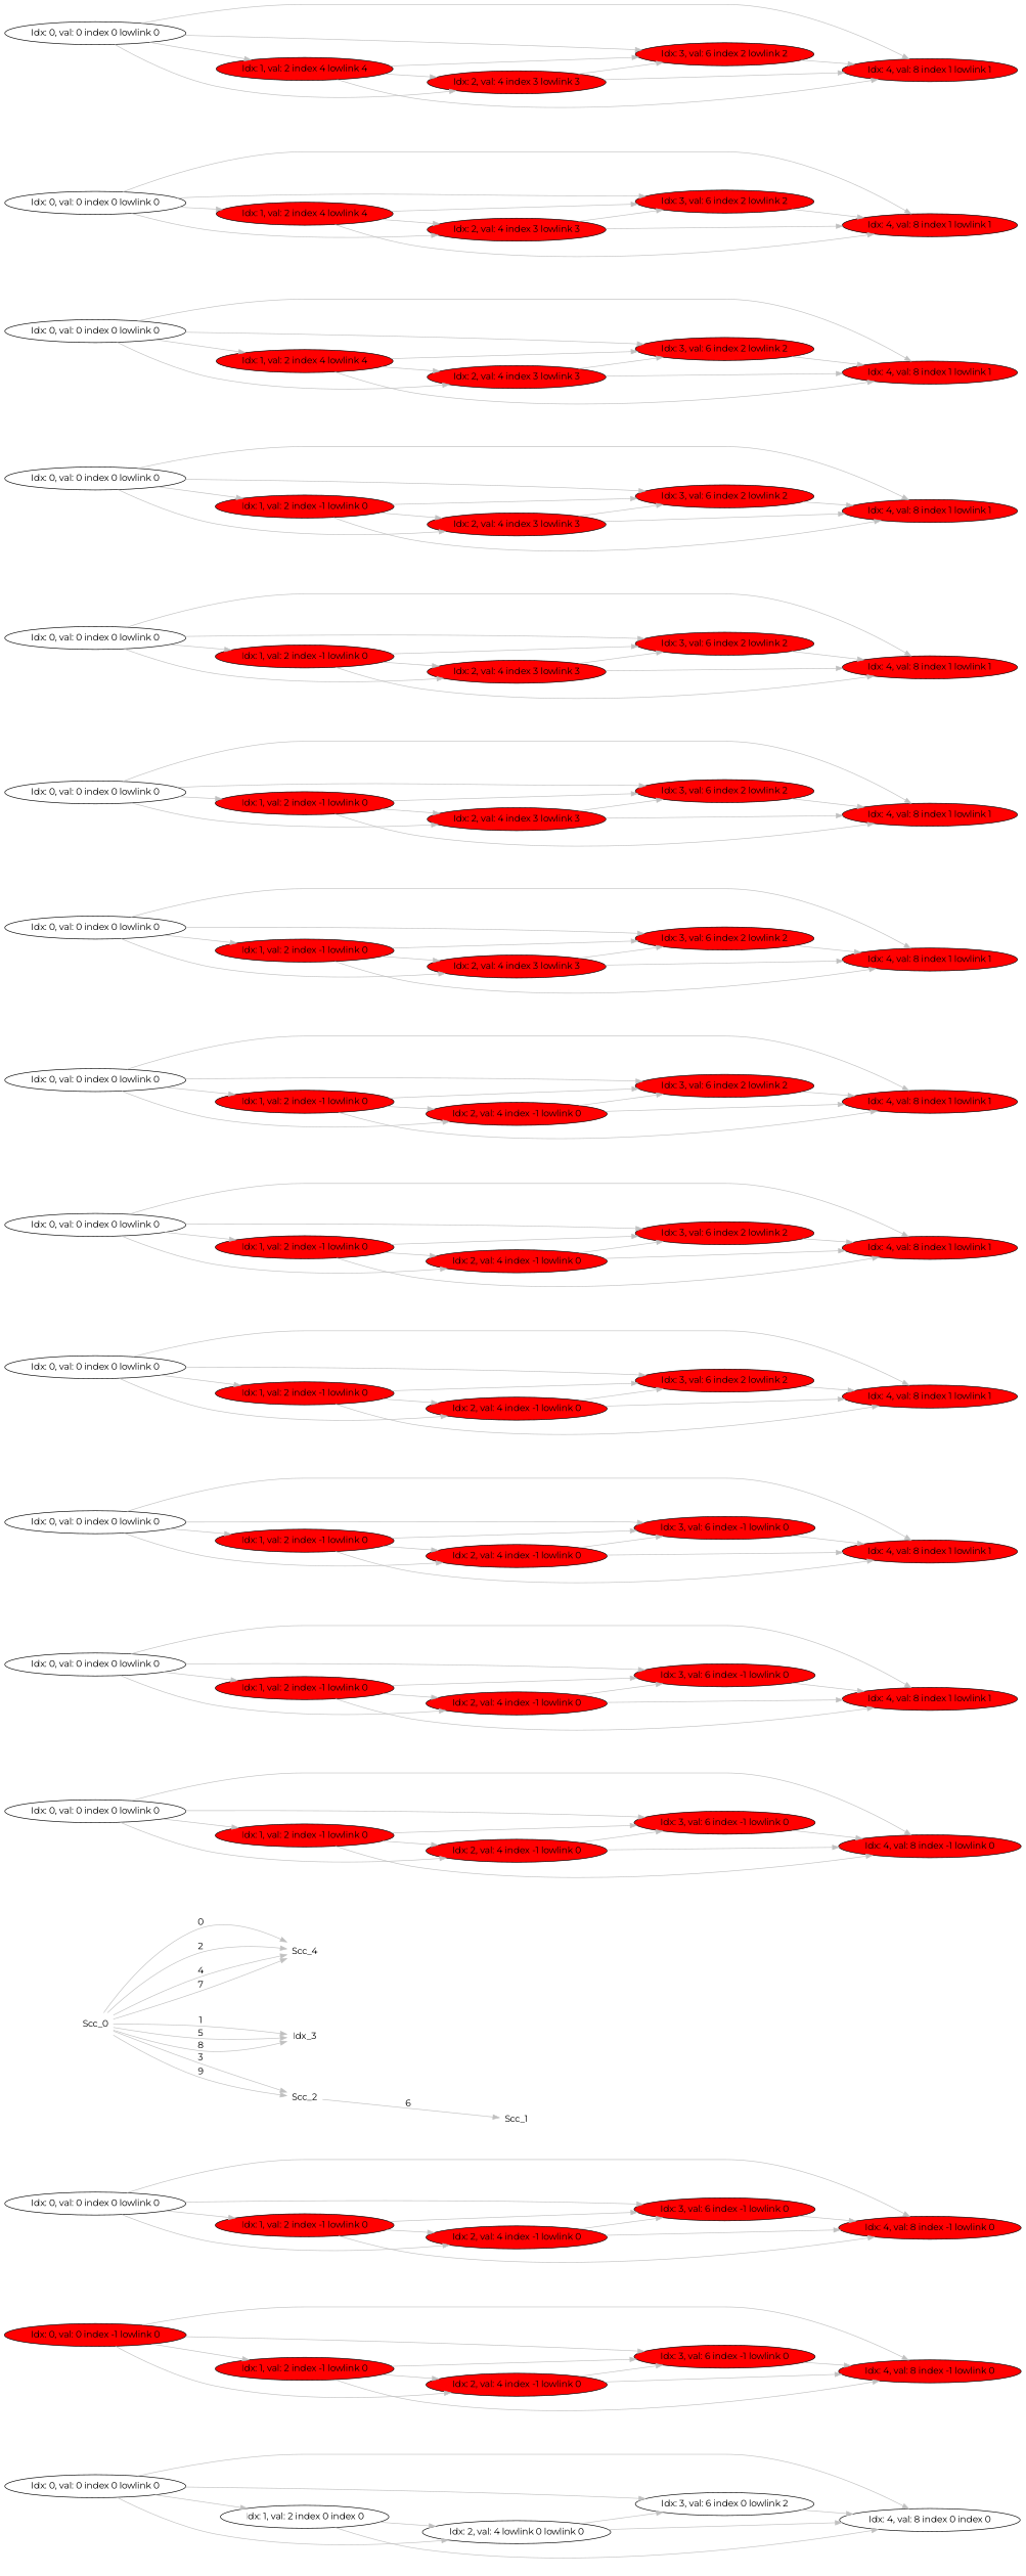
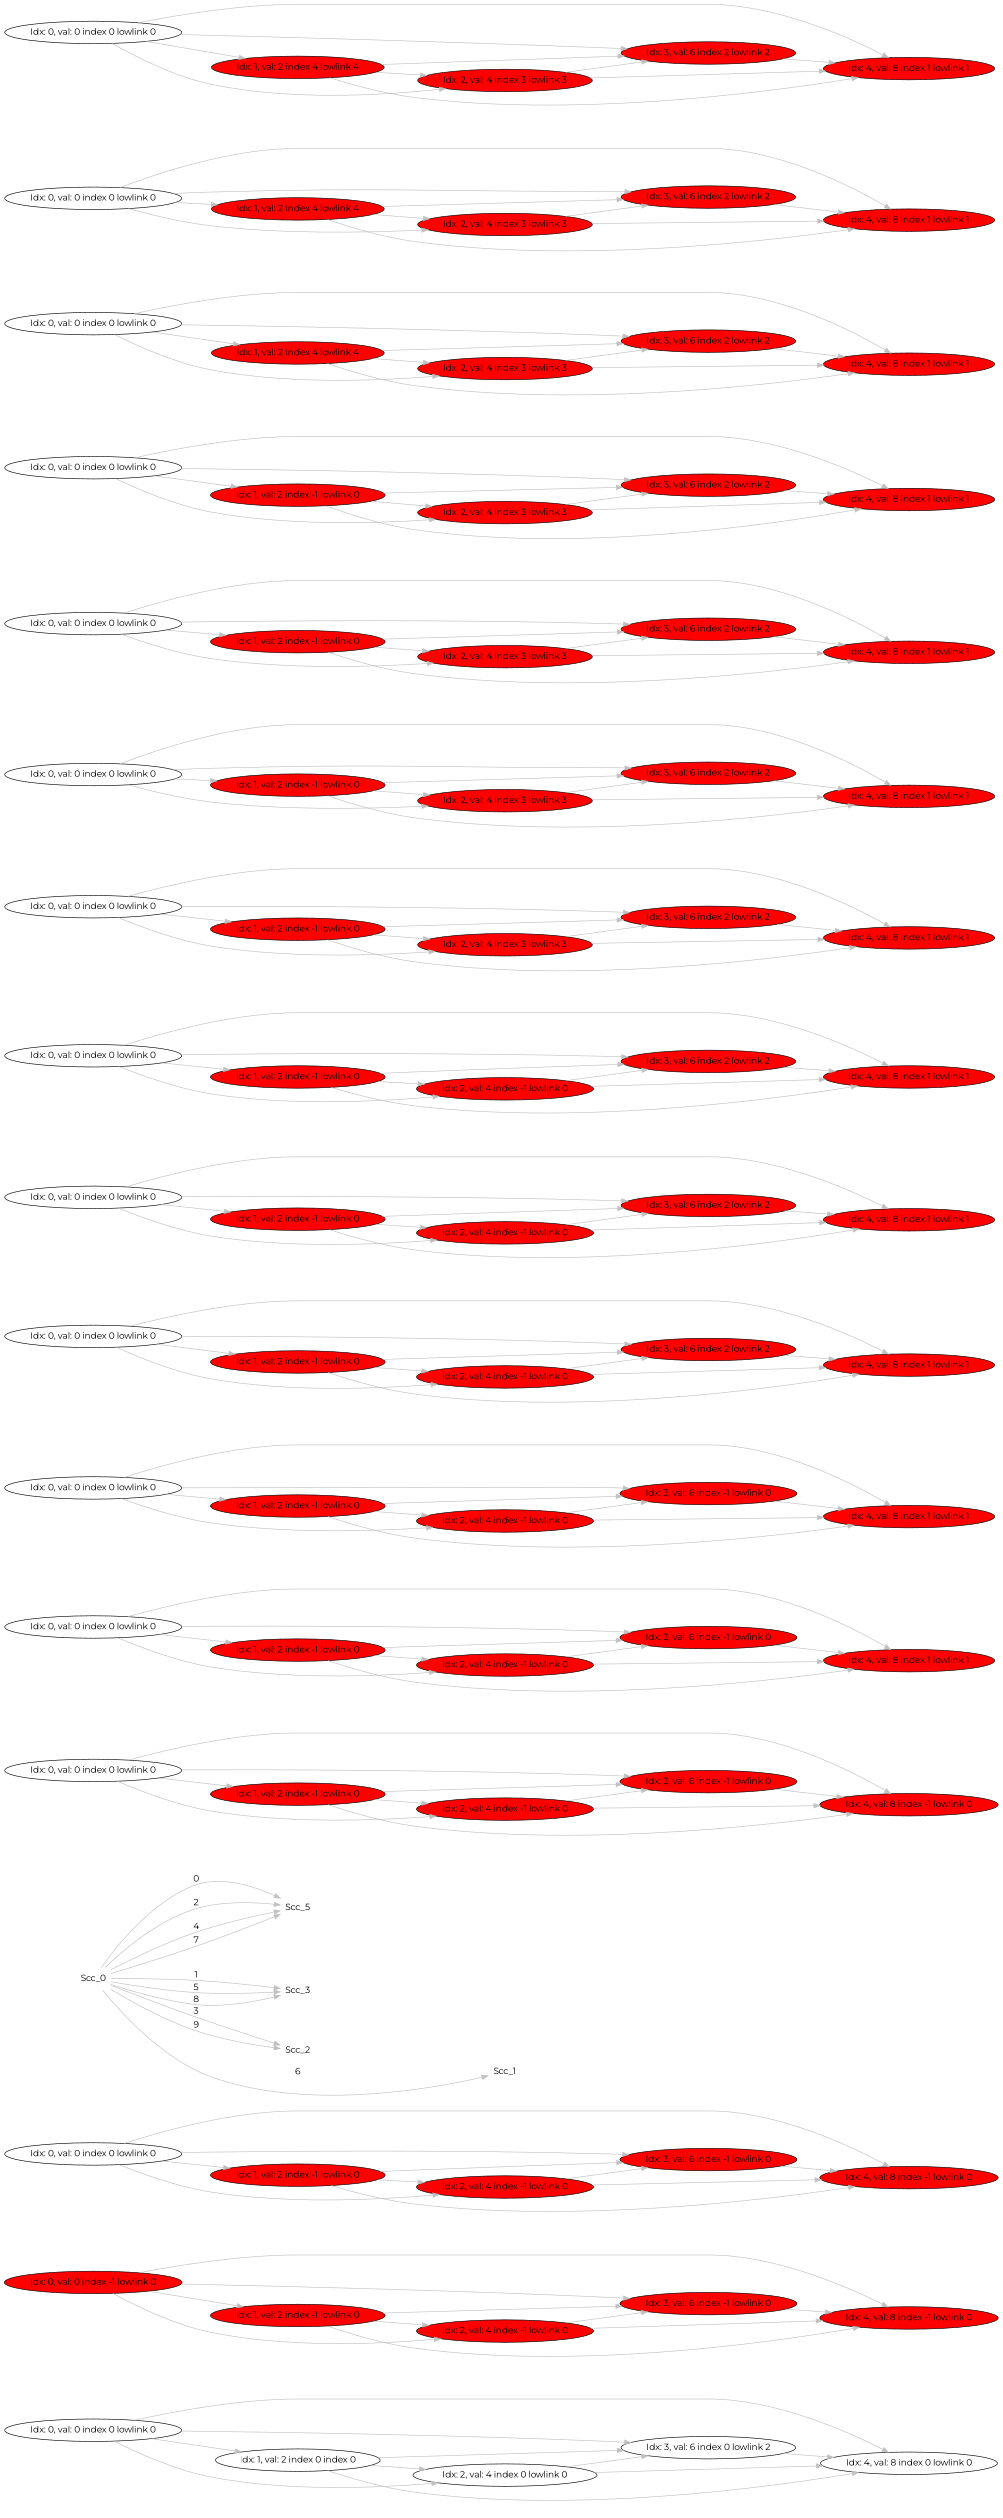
  digraph {
    fontname=Montserrat
    rankdir=LR
    node [fontname=Montserrat shape=oval fillcolor=red style=filled]
    edge [color=gray fontname=Montserrat]
    n1 [label="Idx: 0, val: 0 index 0 lowlink 0" fillcolor="" style=""]
-   n2 [label="Idx: 4, val: 8 index 0 index 0" fillcolor="" style=""]
+   n2 [label="Idx: 4, val: 8 index 0 lowlink 0" fillcolor="" style=""]
    n3 [label="Idx: 3, val: 6 index 0 lowlink 2" fillcolor="" style=""]
-   n4 [label="Idx: 2, val: 4 lowlink 0 lowlink 0" fillcolor="" style=""]
+   n4 [label="Idx: 2, val: 4 index 0 lowlink 0" fillcolor="" style=""]
    n5 [label="Idx: 1, val: 2 index 0 index 0" fillcolor="" style=""]
    n6 [label="Idx: 0, val: 0 index -1 lowlink 0"]
    n7 [label="Idx: 4, val: 8 index -1 lowlink 0"]
    n8 [label="Idx: 3, val: 6 index -1 lowlink 0"]
    n9 [label="Idx: 2, val: 4 index -1 lowlink 0"]
    n10 [label="Idx: 1, val: 2 index -1 lowlink 0"]
    n11 [label="Idx: 0, val: 0 index 0 lowlink 0" fillcolor="" style=""]
    n12 [label="Idx: 4, val: 8 index -1 lowlink 0"]
    n13 [label="Idx: 3, val: 6 index -1 lowlink 0"]
    n14 [label="Idx: 2, val: 4 index -1 lowlink 0"]
    n15 [label="Idx: 1, val: 2 index -1 lowlink 0"]
    Scc_0 [shape=none fillcolor="" style=""]
-   Scc_4 [shape=none fillcolor="" style=""]
-   Scc_3 [shape=none label=Idx_3 fillcolor="" style=""]
+   Scc_4 [shape=none label=Scc_5 fillcolor="" style=""]
+   Scc_3 [shape=none fillcolor="" style=""]
    Scc_2 [shape=none fillcolor="" style=""]
    Scc_1 [shape=none fillcolor="" style=""]
    n21 [label="Idx: 0, val: 0 index 0 lowlink 0" fillcolor="" style=""]
    n22 [label="Idx: 4, val: 8 index -1 lowlink 0"]
    n23 [label="Idx: 3, val: 6 index -1 lowlink 0"]
    n24 [label="Idx: 2, val: 4 index -1 lowlink 0"]
    n25 [label="Idx: 1, val: 2 index -1 lowlink 0"]
    n26 [label="Idx: 0, val: 0 index 0 lowlink 0" fillcolor="" style=""]
    n27 [label="Idx: 4, val: 8 index 1 lowlink 1"]
    n28 [label="Idx: 3, val: 6 index -1 lowlink 0"]
    n29 [label="Idx: 2, val: 4 index -1 lowlink 0"]
    n30 [label="Idx: 1, val: 2 index -1 lowlink 0"]
    n31 [label="Idx: 0, val: 0 index 0 lowlink 0" fillcolor="" style=""]
    n32 [label="Idx: 4, val: 8 index 1 lowlink 1"]
    n33 [label="Idx: 3, val: 6 index -1 lowlink 0"]
    n34 [label="Idx: 2, val: 4 index -1 lowlink 0"]
    n35 [label="Idx: 1, val: 2 index -1 lowlink 0"]
    n36 [label="Idx: 0, val: 0 index 0 lowlink 0" fillcolor="" style=""]
    n37 [label="Idx: 4, val: 8 index 1 lowlink 1"]
    n38 [label="Idx: 3, val: 6 index 2 lowlink 2"]
    n39 [label="Idx: 2, val: 4 index -1 lowlink 0"]
    n40 [label="Idx: 1, val: 2 index -1 lowlink 0"]
    n41 [label="Idx: 0, val: 0 index 0 lowlink 0" fillcolor="" style=""]
    n42 [label="Idx: 4, val: 8 index 1 lowlink 1"]
    n43 [label="Idx: 3, val: 6 index 2 lowlink 2"]
    n44 [label="Idx: 2, val: 4 index -1 lowlink 0"]
    n45 [label="Idx: 1, val: 2 index -1 lowlink 0"]
    n46 [label="Idx: 0, val: 0 index 0 lowlink 0" fillcolor="" style=""]
    n47 [label="Idx: 4, val: 8 index 1 lowlink 1"]
    n48 [label="Idx: 3, val: 6 index 2 lowlink 2"]
    n49 [label="Idx: 2, val: 4 index -1 lowlink 0"]
    n50 [label="Idx: 1, val: 2 index -1 lowlink 0"]
    n51 [label="Idx: 0, val: 0 index 0 lowlink 0" fillcolor="" style=""]
    n52 [label="Idx: 4, val: 8 index 1 lowlink 1"]
    n53 [label="Idx: 3, val: 6 index 2 lowlink 2"]
    n54 [label="Idx: 2, val: 4 index 3 lowlink 3"]
    n55 [label="Idx: 1, val: 2 index -1 lowlink 0"]
    n56 [label="Idx: 0, val: 0 index 0 lowlink 0" fillcolor="" style=""]
    n57 [label="Idx: 4, val: 8 index 1 lowlink 1"]
    n58 [label="Idx: 3, val: 6 index 2 lowlink 2"]
    n59 [label="Idx: 2, val: 4 index 3 lowlink 3"]
    n60 [label="Idx: 1, val: 2 index -1 lowlink 0"]
    n61 [label="Idx: 0, val: 0 index 0 lowlink 0" fillcolor="" style=""]
    n62 [label="Idx: 4, val: 8 index 1 lowlink 1"]
    n63 [label="Idx: 3, val: 6 index 2 lowlink 2"]
    n64 [label="Idx: 2, val: 4 index 3 lowlink 3"]
    n65 [label="Idx: 1, val: 2 index -1 lowlink 0"]
    n66 [label="Idx: 0, val: 0 index 0 lowlink 0" fillcolor="" style=""]
    n67 [label="Idx: 4, val: 8 index 1 lowlink 1"]
    n68 [label="Idx: 3, val: 6 index 2 lowlink 2"]
    n69 [label="Idx: 2, val: 4 index 3 lowlink 3"]
    n70 [label="Idx: 1, val: 2 index -1 lowlink 0"]
    n71 [label="Idx: 0, val: 0 index 0 lowlink 0" fillcolor="" style=""]
    n72 [label="Idx: 4, val: 8 index 1 lowlink 1"]
    n73 [label="Idx: 3, val: 6 index 2 lowlink 2"]
    n74 [label="Idx: 2, val: 4 index 3 lowlink 3"]
    n75 [label="Idx: 1, val: 2 index 4 lowlink 4"]
    n76 [label="Idx: 0, val: 0 index 0 lowlink 0" fillcolor="" style=""]
    n77 [label="Idx: 4, val: 8 index 1 lowlink 1"]
    n78 [label="Idx: 3, val: 6 index 2 lowlink 2"]
    n79 [label="Idx: 2, val: 4 index 3 lowlink 3"]
    n80 [label="Idx: 1, val: 2 index 4 lowlink 4"]
    n81 [label="Idx: 0, val: 0 index 0 lowlink 0" fillcolor="" style=""]
    n82 [label="Idx: 4, val: 8 index 1 lowlink 1"]
    n83 [label="Idx: 3, val: 6 index 2 lowlink 2"]
    n84 [label="Idx: 2, val: 4 index 3 lowlink 3"]
    n85 [label="Idx: 1, val: 2 index 4 lowlink 4"]
    n1 -> n2
    n1 -> n3
    n1 -> n4
    n1 -> n5
    n3 -> n2
    n4 -> n2
    n4 -> n3
    n5 -> n2
+   n5 -> n3
    n5 -> n4
    n6 -> n7
    n6 -> n8
    n6 -> n9
    n6 -> n10
    n8 -> n7
    n9 -> n7
    n9 -> n8
    n10 -> n7
    n10 -> n8
    n10 -> n9
    n11 -> n12
    n11 -> n13
    n11 -> n14
    n11 -> n15
    n13 -> n12
    n14 -> n12
    n14 -> n13
    n15 -> n12
    n15 -> n13
    n15 -> n14
    Scc_0 -> Scc_4 [label=0]
    Scc_0 -> Scc_4 [label=2]
    Scc_0 -> Scc_4 [label=4]
    Scc_0 -> Scc_4 [label=7]
    Scc_0 -> Scc_3 [label=1]
    Scc_0 -> Scc_3 [label=5]
    Scc_0 -> Scc_3 [label=8]
    Scc_0 -> Scc_2 [label=3]
    Scc_0 -> Scc_2 [label=9]
-   Scc_2 -> Scc_1 [label=6]
+   Scc_0 -> Scc_1 [label=6]
    n21 -> n22
    n21 -> n23
    n21 -> n24
    n21 -> n25
    n23 -> n22
    n24 -> n22
    n24 -> n23
    n25 -> n22
    n25 -> n23
    n25 -> n24
    n26 -> n27
    n26 -> n28
    n26 -> n29
    n26 -> n30
    n28 -> n27
    n29 -> n27
    n29 -> n28
    n30 -> n27
    n30 -> n28
    n30 -> n29
    n31 -> n32
    n31 -> n33
    n31 -> n34
    n31 -> n35
    n33 -> n32
    n34 -> n32
    n34 -> n33
    n35 -> n32
    n35 -> n33
    n35 -> n34
    n36 -> n37
    n36 -> n38
    n36 -> n39
    n36 -> n40
    n38 -> n37
    n39 -> n37
    n39 -> n38
    n40 -> n37
    n40 -> n38
    n40 -> n39
    n41 -> n42
    n41 -> n43
    n41 -> n44
    n41 -> n45
    n43 -> n42
    n44 -> n42
    n44 -> n43
    n45 -> n42
    n45 -> n43
    n45 -> n44
    n46 -> n47
    n46 -> n48
    n46 -> n49
    n46 -> n50
    n48 -> n47
    n49 -> n47
    n49 -> n48
    n50 -> n47
    n50 -> n48
    n50 -> n49
    n51 -> n52
    n51 -> n53
    n51 -> n54
    n51 -> n55
    n53 -> n52
    n54 -> n52
    n54 -> n53
    n55 -> n52
    n55 -> n53
    n55 -> n54
    n56 -> n57
    n56 -> n58
    n56 -> n59
    n56 -> n60
    n58 -> n57
    n59 -> n57
    n59 -> n58
    n60 -> n57
    n60 -> n58
    n60 -> n59
    n61 -> n62
    n61 -> n63
    n61 -> n64
    n61 -> n65
    n63 -> n62
    n64 -> n62
    n64 -> n63
    n65 -> n62
    n65 -> n63
    n65 -> n64
    n66 -> n67
    n66 -> n68
    n66 -> n69
    n66 -> n70
    n68 -> n67
    n69 -> n67
    n69 -> n68
    n70 -> n67
    n70 -> n68
    n70 -> n69
    n71 -> n72
    n71 -> n73
    n71 -> n74
    n71 -> n75
    n73 -> n72
    n74 -> n72
    n74 -> n73
    n75 -> n72
    n75 -> n73
    n75 -> n74
    n76 -> n77
    n76 -> n78
    n76 -> n79
    n76 -> n80
    n78 -> n77
    n79 -> n77
    n79 -> n78
    n80 -> n77
    n80 -> n78
    n80 -> n79
    n81 -> n82
    n81 -> n83
    n81 -> n84
    n81 -> n85
    n83 -> n82
    n84 -> n82
    n84 -> n83
    n85 -> n82
    n85 -> n83
    n85 -> n84
  }
